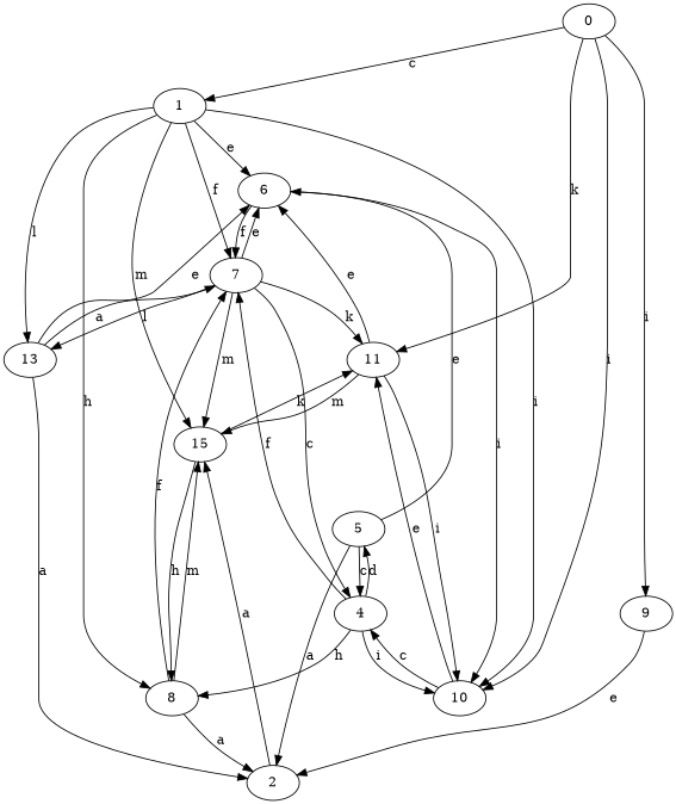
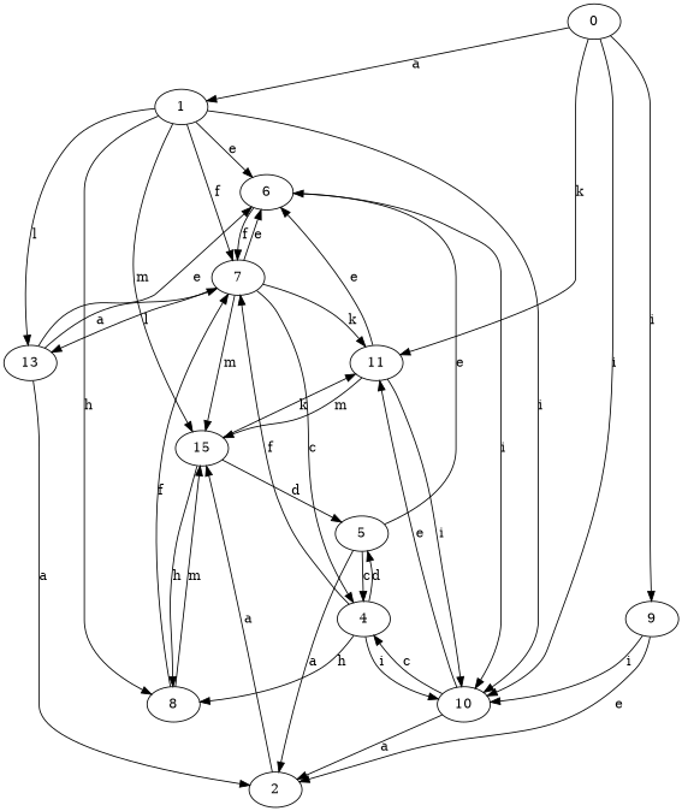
  strict digraph {
    1
    6
    7
    8
    10
    13
    15
    4
    11
    2
    5
    9
    0
    1 -> 6 [label=e]
    1 -> 7 [label=f]
    1 -> 8 [label=h]
    1 -> 10 [label=i]
    1 -> 13 [label=l]
    1 -> 15 [label=m]
    6 -> 7 [label=f]
    6 -> 10 [label=i]
    7 -> 6 [label=e]
    7 -> 13 [label=l]
    7 -> 15 [label=m]
    7 -> 4 [label=c]
    7 -> 11 [label=k]
    8 -> 7 [label=f]
    8 -> 15 [label=m]
    10 -> 4 [label=c]
    10 -> 11 [label=e]
-   8 -> 2 [label=a]
+   10 -> 2 [label=a]
    13 -> 6 [label=e]
    13 -> 7 [label=a]
    13 -> 2 [label=a]
    15 -> 8 [label=h]
    15 -> 11 [label=k]
+   15 -> 5 [label=d]
    4 -> 7 [label=f]
    4 -> 8 [label=h]
    4 -> 10 [label=i]
    4 -> 5 [label=d]
    11 -> 6 [label=e]
    11 -> 10 [label=i]
    11 -> 15 [label=m]
    2 -> 15 [label=a]
    5 -> 6 [label=e]
    5 -> 4 [label=c]
    5 -> 2 [label=a]
+   9 -> 10 [label=i]
    9 -> 2 [label=e]
-   0 -> 1 [label=c]
+   0 -> 1 [label=a]
    0 -> 10 [label=i]
    0 -> 11 [label=k]
    0 -> 9 [label=i]
  }
